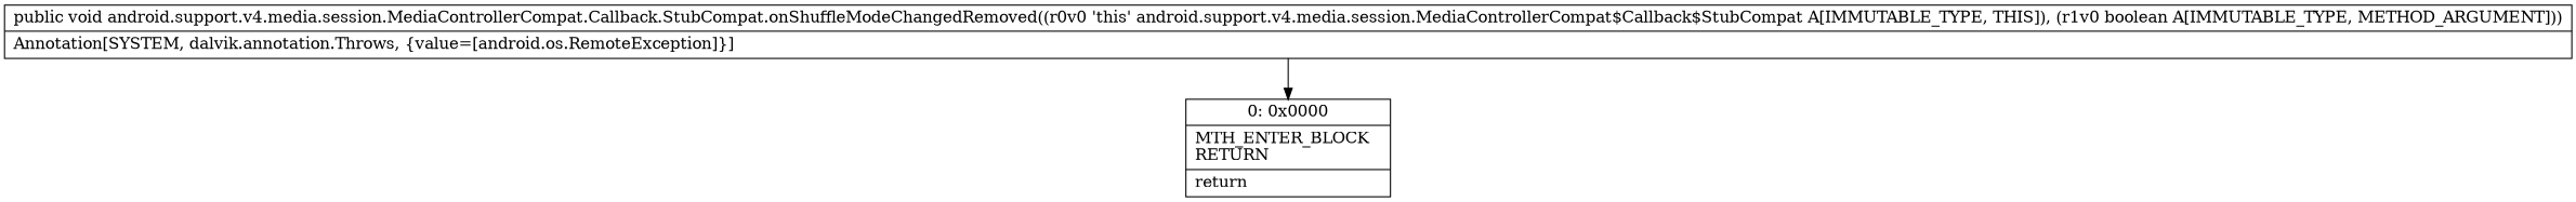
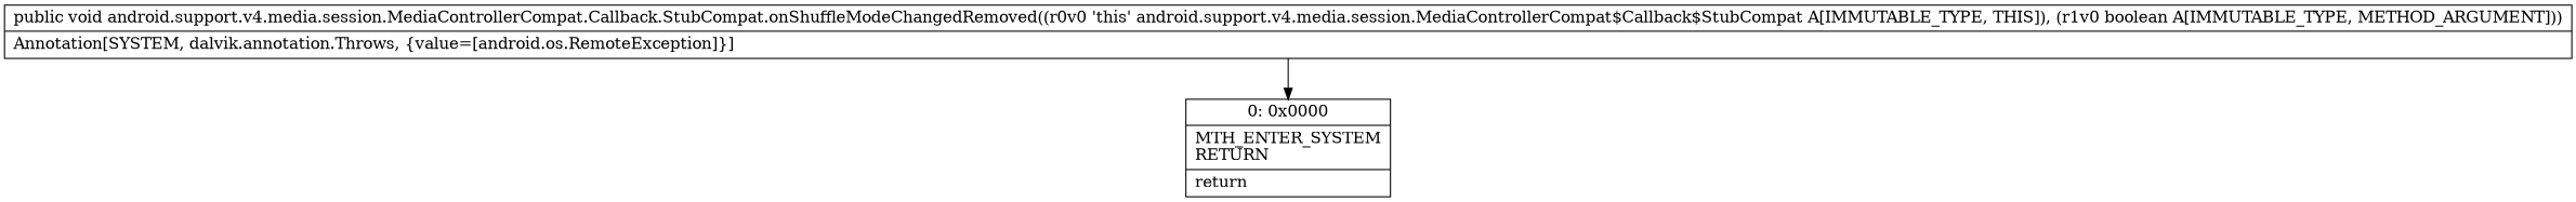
  digraph {
    node [shape=record]
-   n1 [label="{0\:\ 0x0000|MTH_ENTER_BLOCK\lRETURN\l|return\l}"]
+   n1 [label="{0\:\ 0x0000|MTH_ENTER_SYSTEM\lRETURN\l|return\l}"]
    n2 [label="{public void android.support.v4.media.session.MediaControllerCompat.Callback.StubCompat.onShuffleModeChangedRemoved((r0v0 'this' android.support.v4.media.session.MediaControllerCompat$Callback$StubCompat A[IMMUTABLE_TYPE, THIS]), (r1v0 boolean A[IMMUTABLE_TYPE, METHOD_ARGUMENT]))  | Annotation[SYSTEM, dalvik.annotation.Throws, \{value=[android.os.RemoteException]\}]\l}"]
    n2 -> n1
  }
